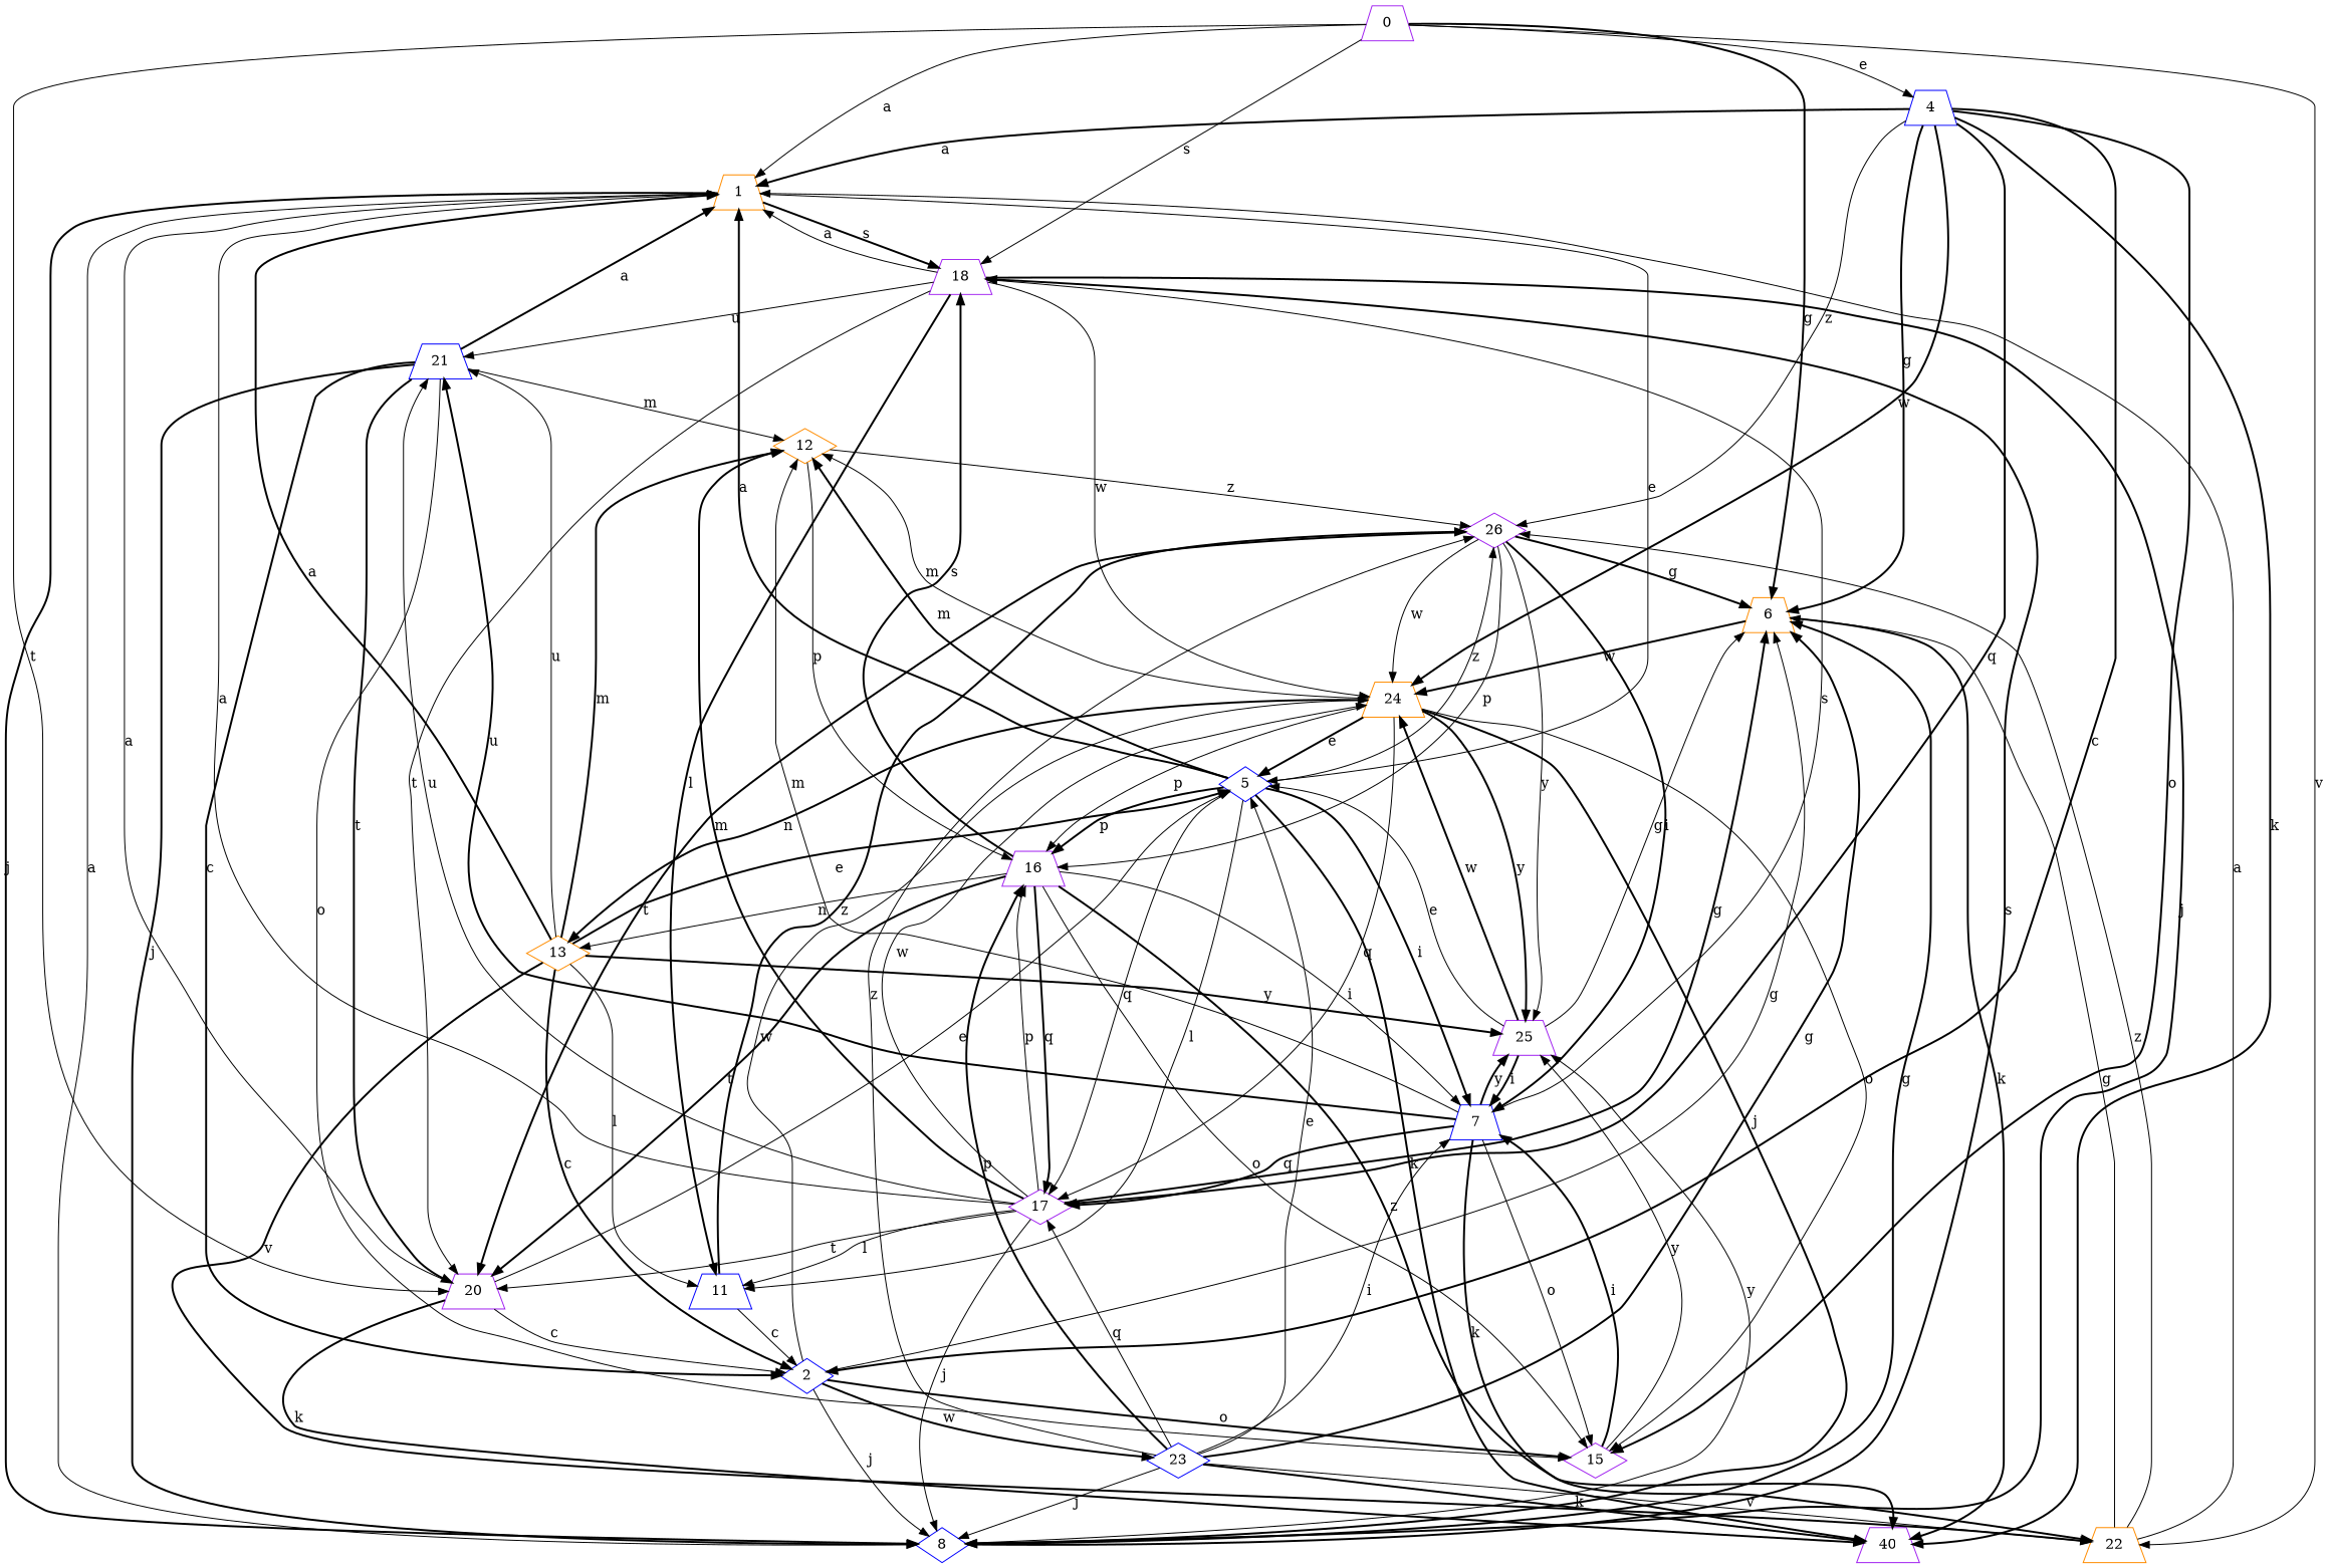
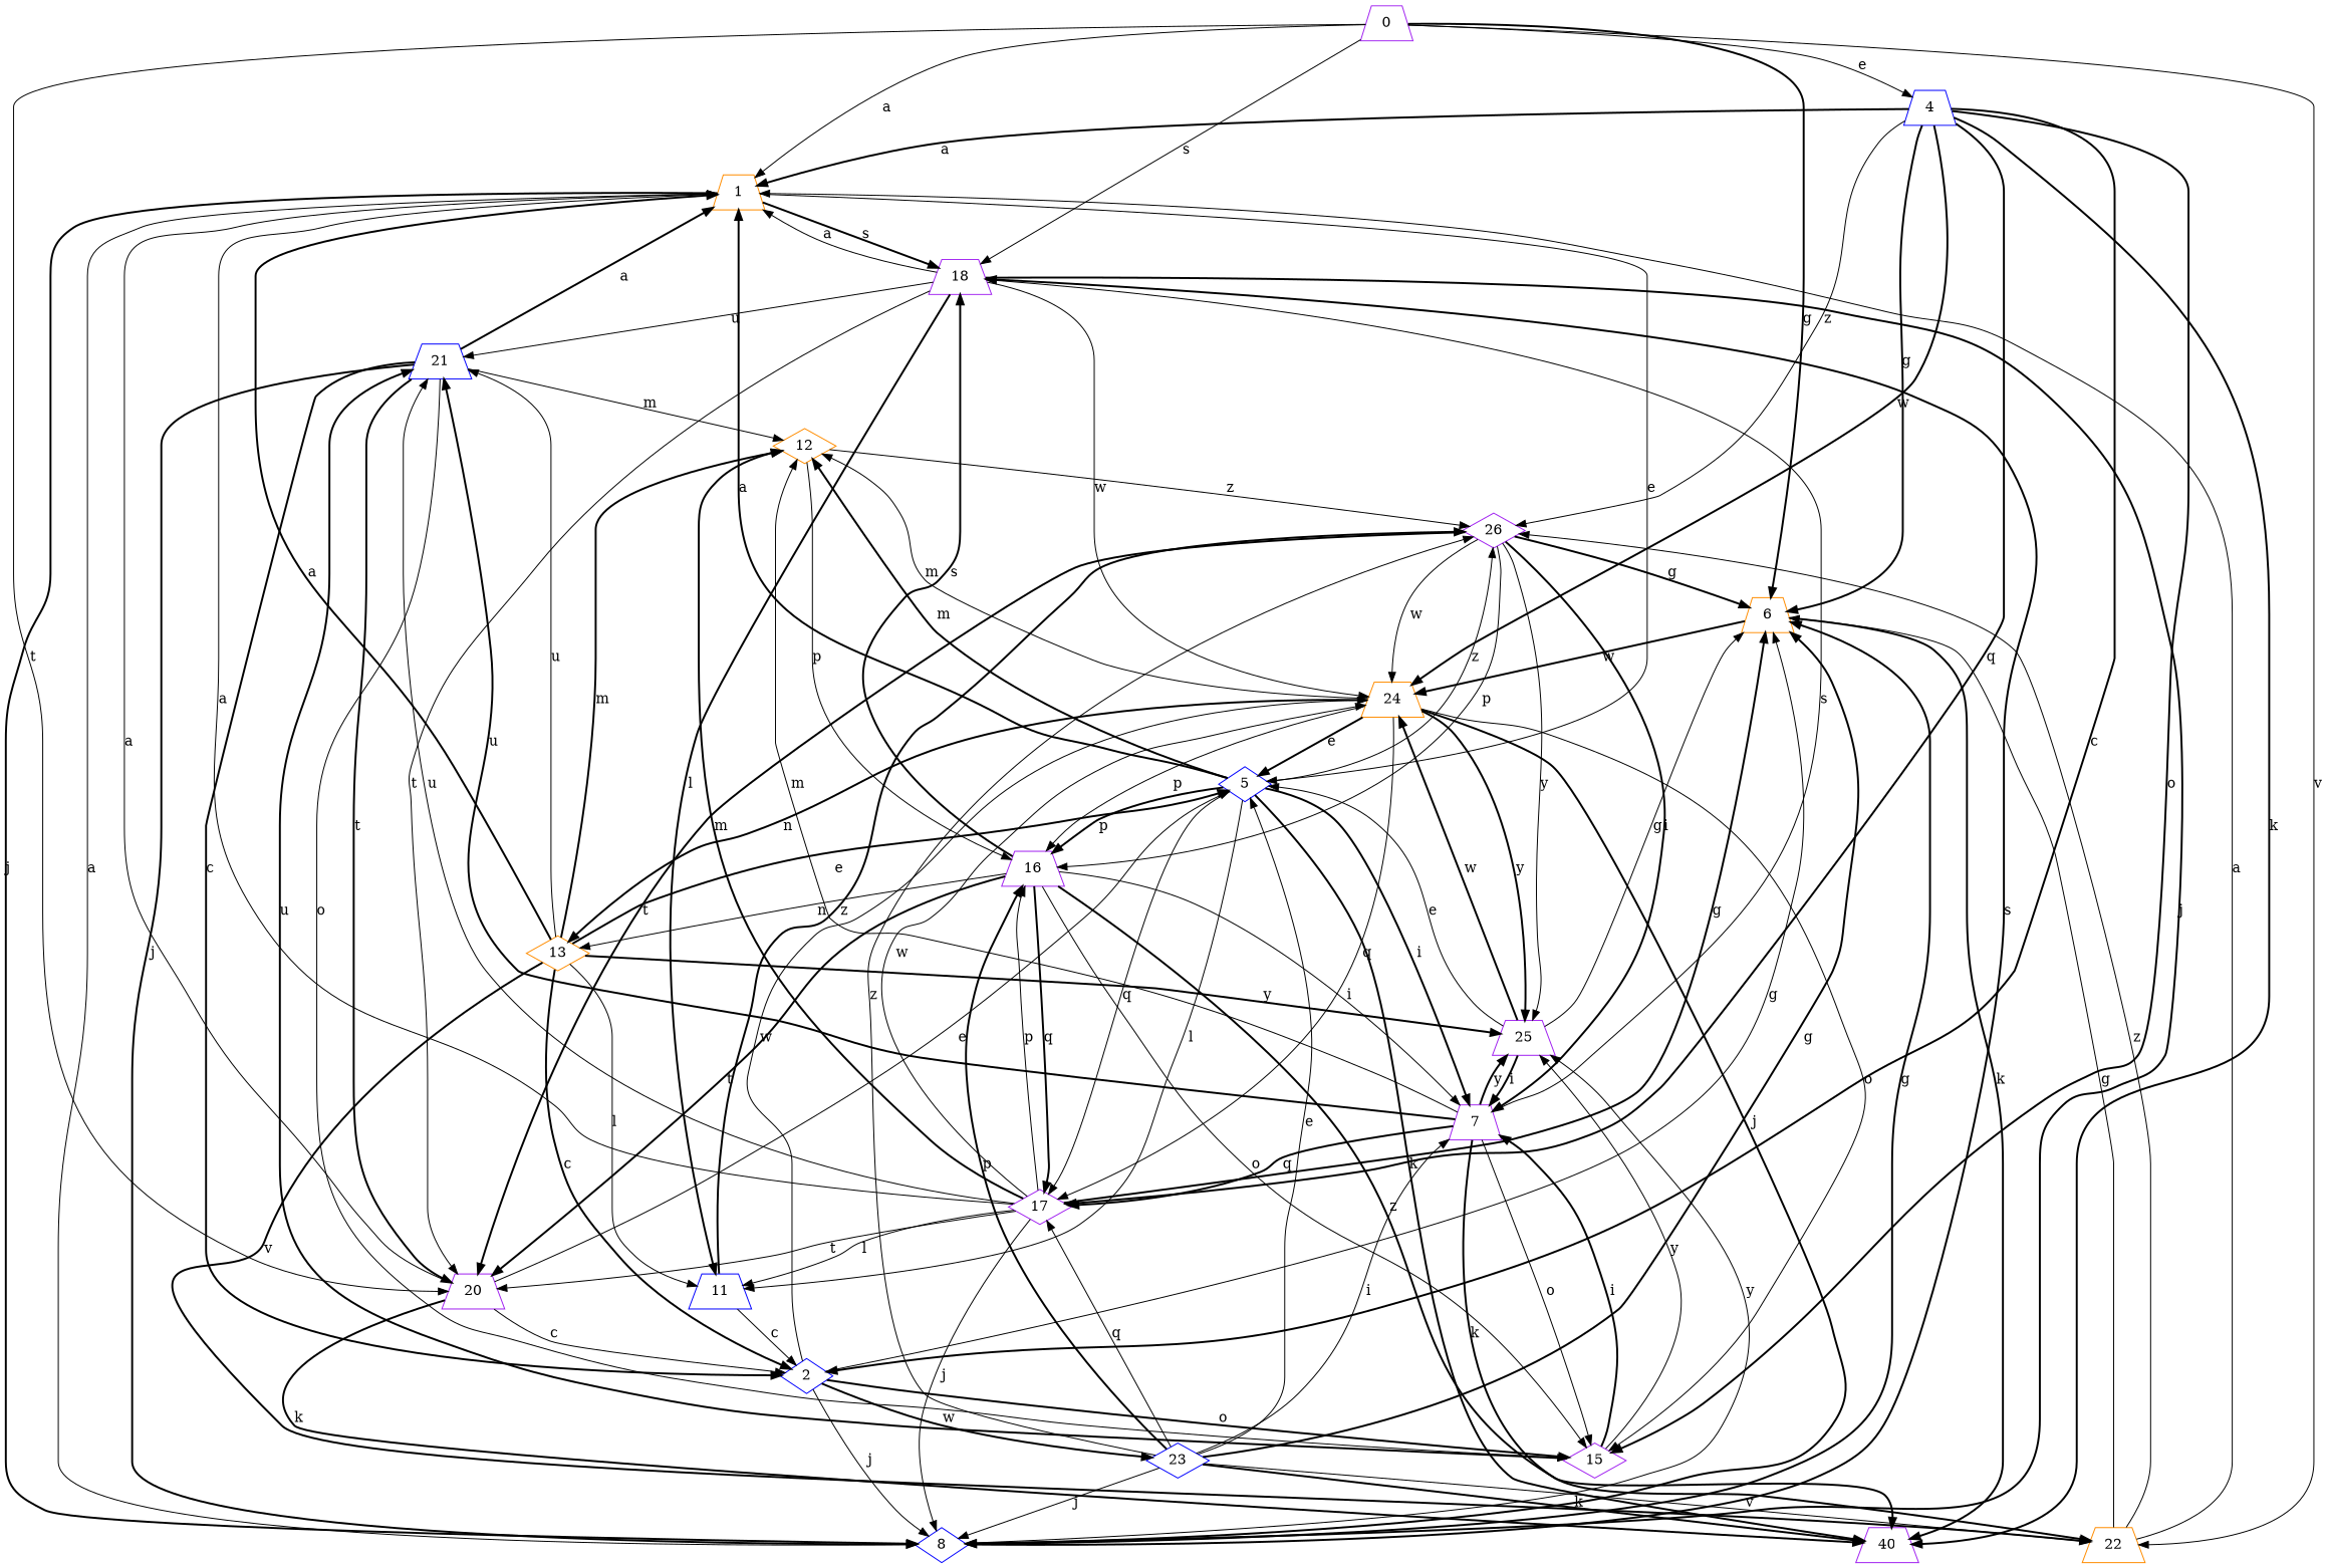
  strict digraph {
    node [color=purple shape=trapezium]
    edge [style=solid]
    1 [color=darkorange]
    0
    4 [color=blue]
    6 [color=darkorange]
    18
    20
    22 [color=darkorange]
    5 [color=blue shape=diamond]
    8 [color=blue shape=diamond]
    2 [color=blue shape=diamond]
    15 [shape=diamond]
    24 [color=darkorange]
    n13 [label=40]
    17 [shape=diamond]
    26 [shape=diamond]
    11 [color=blue]
    21 [color=blue]
-   7 [color=blue]
+   7
    12 [color=darkorange shape=diamond]
    16
    25
    23 [color=blue shape=diamond]
    13 [color=darkorange shape=diamond]
    1 -> 18 [label=s style=bold]
    1 -> 5 [label=e]
    1 -> 8 [label=j style=bold]
    0 -> 1 [label=a]
    0 -> 4 [label=e]
    0 -> 6 [label=g style=bold]
    0 -> 18 [label=s]
    0 -> 20 [label=t]
    0 -> 22 [label=v]
    4 -> 1 [label=a style=bold]
    4 -> 6 [label=g style=bold]
    4 -> 2 [label=c style=bold]
    4 -> 15 [label=o style=bold]
    4 -> 24 [label=w style=bold]
    4 -> n13 [label=k style=bold]
    4 -> 17 [label=q style=bold]
    4 -> 26 [label=z]
    6 -> 24 [label=w style=bold]
    6 -> n13 [label=k style=bold]
    18 -> 1 [label=a]
    18 -> 20 [label=t]
    18 -> 8 [label=j style=bold]
    18 -> 24 [label=w]
    18 -> 11 [label=l style=bold]
    18 -> 21 [label=u]
    20 -> 1 [label=a]
    20 -> 5 [label=e]
    20 -> 2 [label=c]
    20 -> n13 [label=k style=bold]
    22 -> 1 [label=a]
    22 -> 6 [label=g]
    22 -> 26 [label=z]
    5 -> 1 [label=a style=bold]
    5 -> n13 [label=k style=bold]
    5 -> 17 [label=q]
    5 -> 26 [label=z]
    5 -> 11 [label=l]
    5 -> 7 [label=i style=bold]
    5 -> 12 [label=m style=bold]
    5 -> 16 [label=p style=bold]
    8 -> 1 [label=a]
    8 -> 6 [label=g style=bold]
    8 -> 18 [label=s style=bold]
    8 -> 25 [label=y]
    2 -> 6 [label=g]
    2 -> 8 [label=j]
    2 -> 15 [label=o style=bold]
    2 -> 24 [label=w]
    2 -> 23 [label=w style=bold]
+   15 -> 21 [label=u style=bold]
    15 -> 7 [label=i style=bold]
    15 -> 25 [label=y]
    24 -> 5 [label=e style=bold]
    24 -> 8 [label=j style=bold]
    24 -> 15 [label=o]
    24 -> 17 [label=q]
    24 -> 12 [label=m]
    24 -> 16 [label=p]
    24 -> 25 [label=y style=bold]
    24 -> 13 [label=n style=bold]
    17 -> 1 [label=a]
    17 -> 6 [label=g style=bold]
    17 -> 20 [label=t]
    17 -> 8 [label=j]
    17 -> 24 [label=w]
    17 -> 11 [label=l]
    17 -> 21 [label=u]
    17 -> 12 [label=m style=bold]
    17 -> 16 [label=p]
    26 -> 6 [label=g style=bold]
    26 -> 20 [label=t style=bold]
    26 -> 24 [label=w]
    26 -> 7 [label=i style=bold]
    26 -> 16 [label=p]
    26 -> 25 [label=y]
    11 -> 2 [label=c]
    11 -> 26 [label=z style=bold]
    21 -> 1 [label=a style=bold]
    21 -> 20 [label=t style=bold]
    21 -> 8 [label=j style=bold]
    21 -> 2 [label=c style=bold]
    21 -> 15 [label=o]
    21 -> 12 [label=m]
    7 -> 18 [label=s]
    7 -> 15 [label=o]
    7 -> n13 [label=k style=bold]
    7 -> 17 [label=q style=bold]
    7 -> 21 [label=u style=bold]
    7 -> 12 [label=m]
    7 -> 25 [label=y style=bold]
    12 -> 26 [label=z]
    12 -> 16 [label=p]
    16 -> 18 [label=s style=bold]
    16 -> 20 [label=t style=bold]
    16 -> 22 [label=z style=bold]
    16 -> 15 [label=o]
    16 -> 17 [label=q style=bold]
    16 -> 7 [label=i]
    16 -> 13 [label=n]
    25 -> 6 [label=g]
    25 -> 5 [label=e]
    25 -> 24 [label=w style=bold]
    25 -> 7 [label=i style=bold]
    23 -> 6 [label=g style=bold]
    23 -> 22 [label=v]
    23 -> 5 [label=e]
    23 -> 8 [label=j]
    23 -> n13 [label=k style=bold]
    23 -> 17 [label=q]
    23 -> 26 [label=z]
    23 -> 7 [label=i]
    23 -> 16 [label=p style=bold]
    13 -> 1 [label=a style=bold]
    13 -> 22 [label=v style=bold]
    13 -> 5 [label=e style=bold]
    13 -> 2 [label=c style=bold]
    13 -> 11 [label=l]
    13 -> 21 [label=u]
    13 -> 12 [label=m style=bold]
    13 -> 25 [label=y style=bold]
  }
